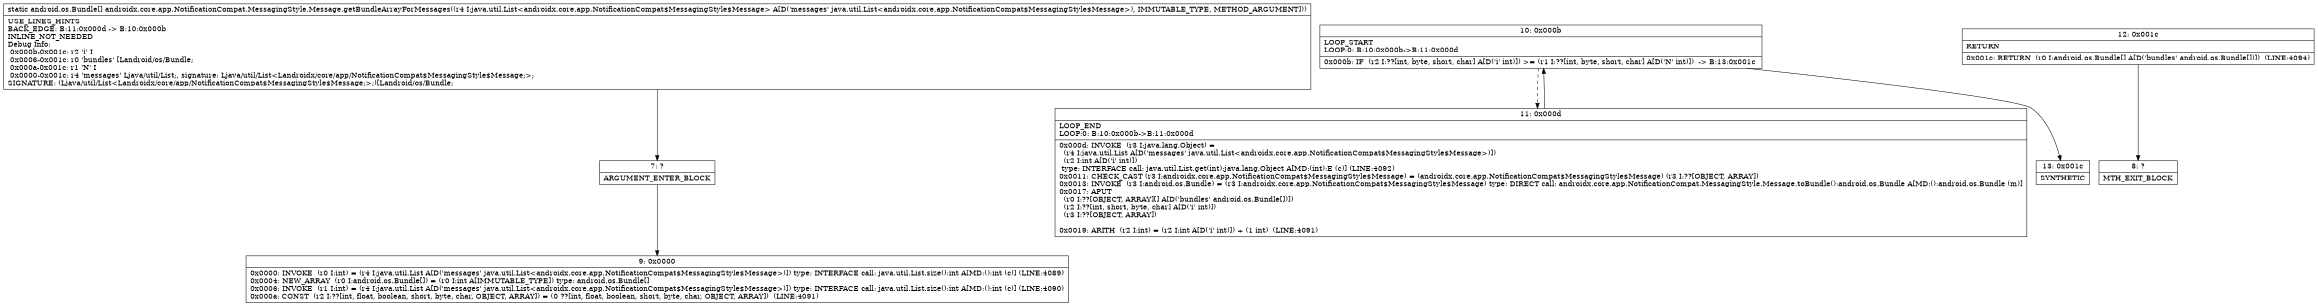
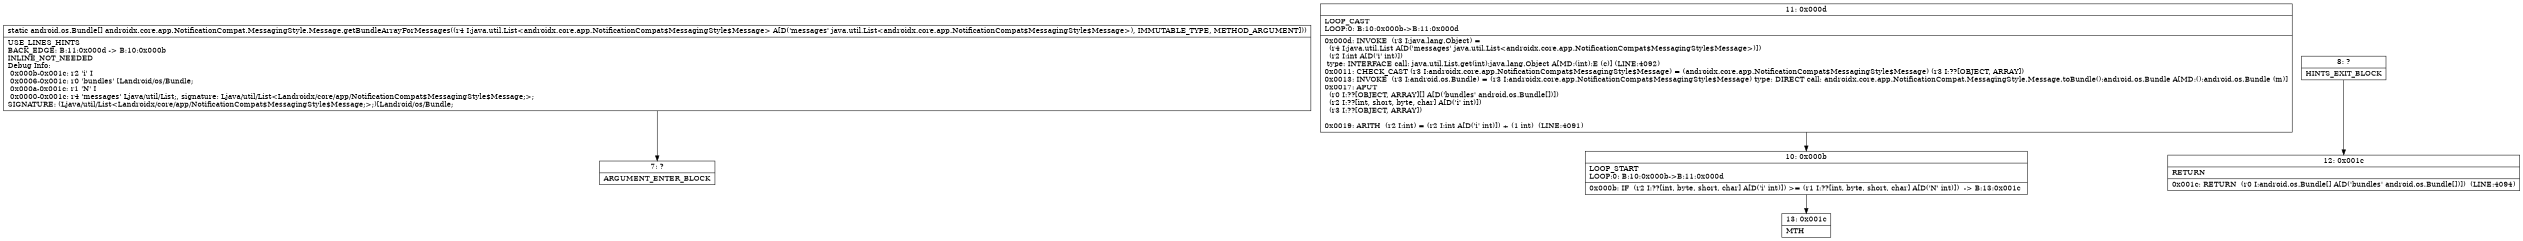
  digraph {
    node [shape=record]
    n1 [label="{7\:\ ?|ARGUMENT_ENTER_BLOCK\l}"]
-   n2 [label="{9\:\ 0x0000|0x0000: INVOKE  (r0 I:int) = (r4 I:java.util.List A[D('messages' java.util.List\<androidx.core.app.NotificationCompat$MessagingStyle$Message\>)]) type: INTERFACE call: java.util.List.size():int A[MD:():int (c)] (LINE:4089)\l0x0004: NEW_ARRAY  (r0 I:android.os.Bundle[]) = (r0 I:int A[IMMUTABLE_TYPE]) type: android.os.Bundle[] \l0x0006: INVOKE  (r1 I:int) = (r4 I:java.util.List A[D('messages' java.util.List\<androidx.core.app.NotificationCompat$MessagingStyle$Message\>)]) type: INTERFACE call: java.util.List.size():int A[MD:():int (c)] (LINE:4090)\l0x000a: CONST  (r2 I:??[int, float, boolean, short, byte, char, OBJECT, ARRAY]) = (0 ??[int, float, boolean, short, byte, char, OBJECT, ARRAY])  (LINE:4091)\l}"]
    n3 [label="{10\:\ 0x000b|LOOP_START\lLOOP:0: B:10:0x000b\-\>B:11:0x000d\l|0x000b: IF  (r2 I:??[int, byte, short, char] A[D('i' int)]) \>= (r1 I:??[int, byte, short, char] A[D('N' int)])  \-\> B:13:0x001c \l}"]
-   n4 [label="{11\:\ 0x000d|LOOP_END\lLOOP:0: B:10:0x000b\-\>B:11:0x000d\l|0x000d: INVOKE  (r3 I:java.lang.Object) = \l  (r4 I:java.util.List A[D('messages' java.util.List\<androidx.core.app.NotificationCompat$MessagingStyle$Message\>)])\l  (r2 I:int A[D('i' int)])\l type: INTERFACE call: java.util.List.get(int):java.lang.Object A[MD:(int):E (c)] (LINE:4092)\l0x0011: CHECK_CAST (r3 I:androidx.core.app.NotificationCompat$MessagingStyle$Message) = (androidx.core.app.NotificationCompat$MessagingStyle$Message) (r3 I:??[OBJECT, ARRAY]) \l0x0013: INVOKE  (r3 I:android.os.Bundle) = (r3 I:androidx.core.app.NotificationCompat$MessagingStyle$Message) type: DIRECT call: androidx.core.app.NotificationCompat.MessagingStyle.Message.toBundle():android.os.Bundle A[MD:():android.os.Bundle (m)]\l0x0017: APUT  \l  (r0 I:??[OBJECT, ARRAY][] A[D('bundles' android.os.Bundle[])])\l  (r2 I:??[int, short, byte, char] A[D('i' int)])\l  (r3 I:??[OBJECT, ARRAY])\l \l0x0019: ARITH  (r2 I:int) = (r2 I:int A[D('i' int)]) + (1 int)  (LINE:4091)\l}"]
-   n5 [label="{13\:\ 0x001c|SYNTHETIC\l}"]
+   n4 [label="{11\:\ 0x000d|LOOP_CAST\lLOOP:0: B:10:0x000b\-\>B:11:0x000d\l|0x000d: INVOKE  (r3 I:java.lang.Object) = \l  (r4 I:java.util.List A[D('messages' java.util.List\<androidx.core.app.NotificationCompat$MessagingStyle$Message\>)])\l  (r2 I:int A[D('i' int)])\l type: INTERFACE call: java.util.List.get(int):java.lang.Object A[MD:(int):E (c)] (LINE:4092)\l0x0011: CHECK_CAST (r3 I:androidx.core.app.NotificationCompat$MessagingStyle$Message) = (androidx.core.app.NotificationCompat$MessagingStyle$Message) (r3 I:??[OBJECT, ARRAY]) \l0x0013: INVOKE  (r3 I:android.os.Bundle) = (r3 I:androidx.core.app.NotificationCompat$MessagingStyle$Message) type: DIRECT call: androidx.core.app.NotificationCompat.MessagingStyle.Message.toBundle():android.os.Bundle A[MD:():android.os.Bundle (m)]\l0x0017: APUT  \l  (r0 I:??[OBJECT, ARRAY][] A[D('bundles' android.os.Bundle[])])\l  (r2 I:??[int, short, byte, char] A[D('i' int)])\l  (r3 I:??[OBJECT, ARRAY])\l \l0x0019: ARITH  (r2 I:int) = (r2 I:int A[D('i' int)]) + (1 int)  (LINE:4091)\l}"]
+   n5 [label="{13\:\ 0x001c|MTH\l}"]
    n6 [label="{12\:\ 0x001c|RETURN\l|0x001c: RETURN  (r0 I:android.os.Bundle[] A[D('bundles' android.os.Bundle[])])  (LINE:4094)\l}"]
-   n7 [label="{8\:\ ?|MTH_EXIT_BLOCK\l}"]
+   n7 [label="{8\:\ ?|HINTS_EXIT_BLOCK\l}"]
    n8 [label="{static android.os.Bundle[] androidx.core.app.NotificationCompat.MessagingStyle.Message.getBundleArrayForMessages((r4 I:java.util.List\<androidx.core.app.NotificationCompat$MessagingStyle$Message\> A[D('messages' java.util.List\<androidx.core.app.NotificationCompat$MessagingStyle$Message\>), IMMUTABLE_TYPE, METHOD_ARGUMENT]))  | USE_LINES_HINTS\lBACK_EDGE: B:11:0x000d \-\> B:10:0x000b\lINLINE_NOT_NEEDED\lDebug Info:\l  0x000b\-0x001c: r2 'i' I\l  0x0006\-0x001c: r0 'bundles' [Landroid\/os\/Bundle;\l  0x000a\-0x001c: r1 'N' I\l  0x0000\-0x001c: r4 'messages' Ljava\/util\/List;, signature: Ljava\/util\/List\<Landroidx\/core\/app\/NotificationCompat$MessagingStyle$Message;\>;\lSIGNATURE: (Ljava\/util\/List\<Landroidx\/core\/app\/NotificationCompat$MessagingStyle$Message;\>;)[Landroid\/os\/Bundle;\l}"]
-   n1 -> n2
-   n3 -> n4 [style=dashed]
    n3 -> n5
    n4 -> n3
-   n6 -> n7
+   n7 -> n6
    n8 -> n1
  }
